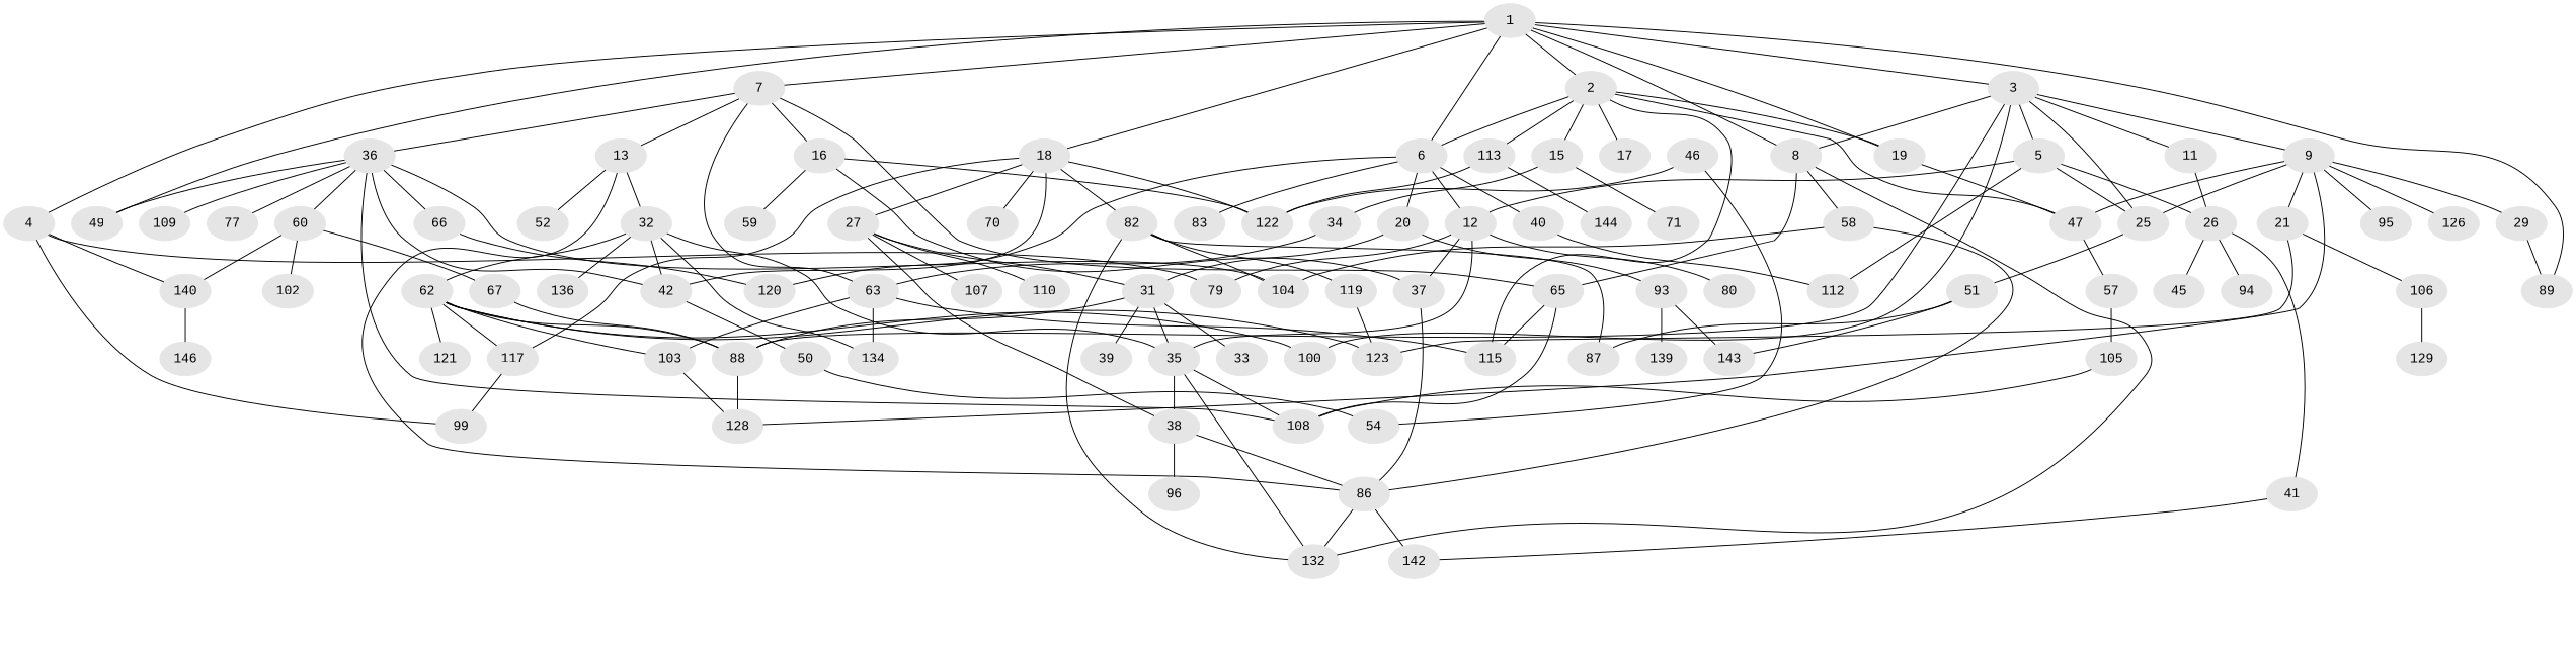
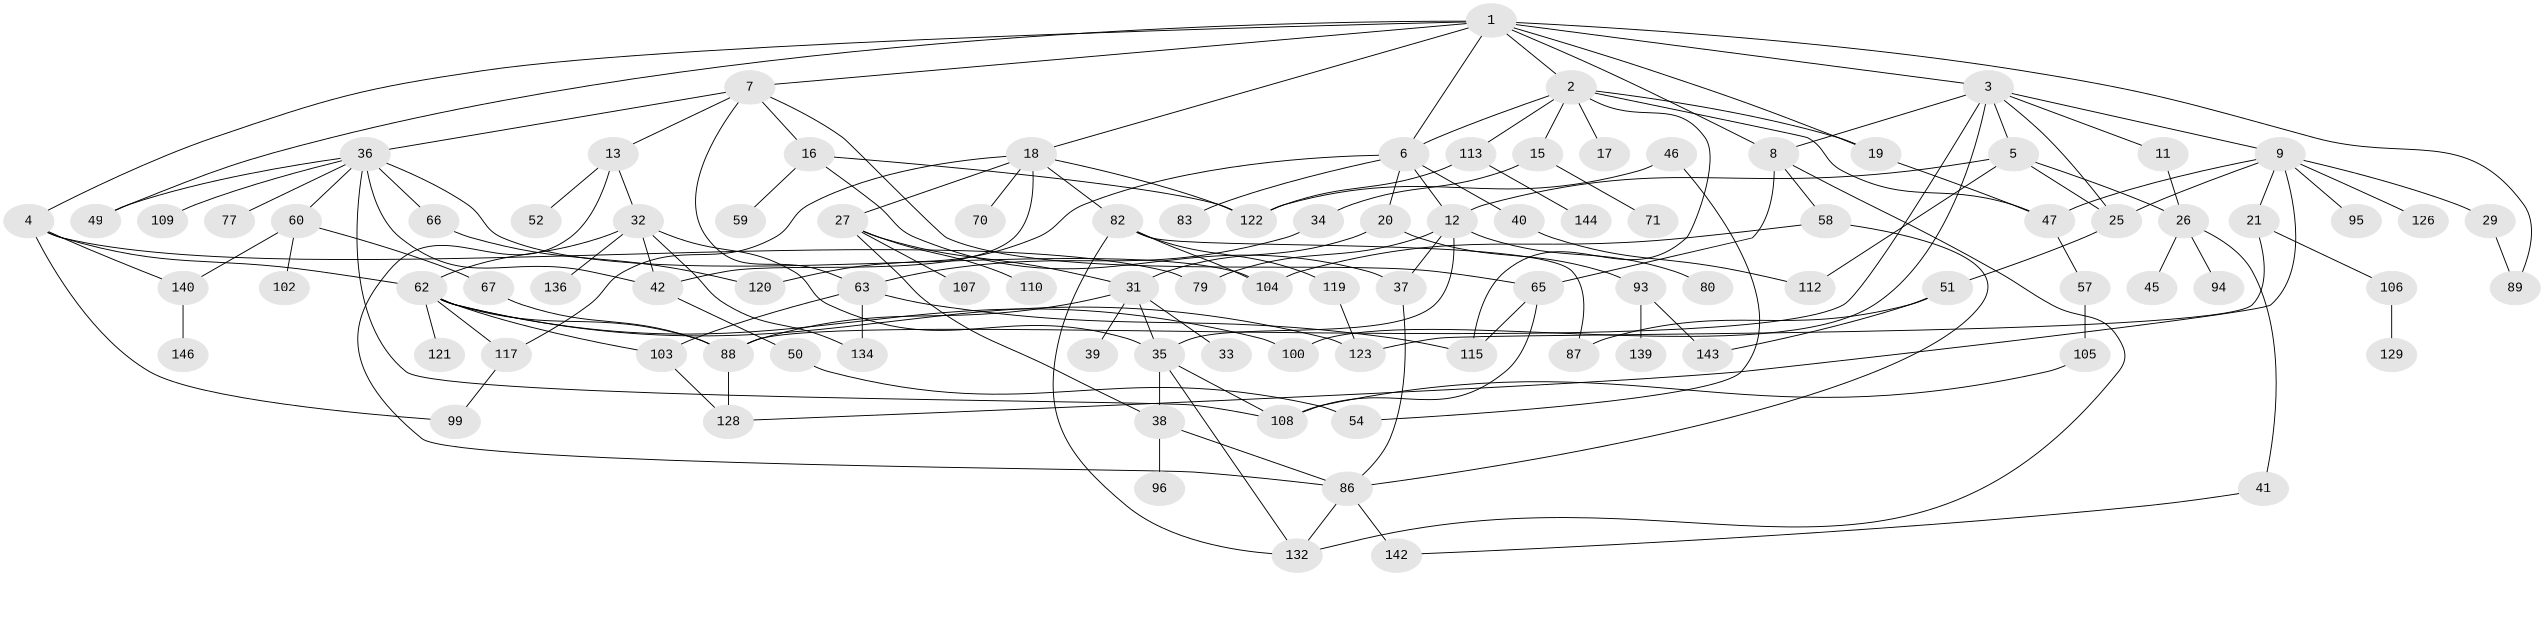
  graph {
    fontname="Liberation Mono"
    node [color=gray90 fontname="Liberation Mono" style=filled]
    edge [fontname="Liberation Mono"]
    1 [super="+22"]
    2 [super="+56"]
    3 [super="+76"]
    4 [super="+55"]
    6 [super="+91"]
    7 [super="+14"]
    8 [super="+24"]
    18 [super="+118"]
    19 [super="+69"]
    49 [super="+78"]
    89 [super="+98"]
    15 [super="+64"]
    17
    47 [super="+116"]
    113
    115 [super="+131"]
    5 [super="+84"]
    9 [super="+10"]
    11 [super="+28"]
    25 [super="+92"]
    88 [super="+97"]
    100 [super="+135"]
    62 [super="+75"]
    79
    99
    140
    12
    20 [super="+23"]
    40
    83
    120 [super="+133"]
    13 [super="+48"]
    16 [super="+114"]
    36 [super="+44"]
    63 [super="+73"]
    65
    58 [super="+74"]
    132
    122 [super="+141"]
    27 [super="+30"]
    42 [super="+81"]
    70
    82 [super="+85"]
    117
    34
    71
    57 [super="+72"]
    144
    26 [super="+43"]
    112
    21 [super="+90"]
    29
    95
    126
    128
    51
    123
    103
    121
    146
    35 [super="+137"]
    37 [super="+53"]
    80
    41
    45
    94
    31 [super="+61"]
    93 [super="+138"]
    32
    52
    86 [super="+125"]
    59
    108 [super="+111"]
    60
    66 [super="+68"]
    77
    104 [super="+145"]
    109
    134
    106
    38 [super="+124"]
    136
    142
    107
    110 [super="+130"]
    50
    87
    119
    33
    39
    143
    139
    129
    96
    46 [super="+101"]
    54
    67 [super="+127"]
    102
    105
    1 -- 2
    1 -- 3
    1 -- 4
    1 -- 6
    1 -- 7
    1 -- 8
    1 -- 18
    1 -- 19
    1 -- 49
    1 -- 89
    2 -- 6
    2 -- 19
    2 -- 15
    2 -- 17
    2 -- 47
    2 -- 113
    2 -- 115
    3 -- 8
    3 -- 5
    3 -- 9
    3 -- 11
    3 -- 25
    3 -- 88
    3 -- 100
+   4 -- 62
    4 -- 79
    4 -- 99
    4 -- 140
    6 -- 12
    6 -- 20
    6 -- 40
    6 -- 83
    6 -- 120
    7 -- 13
    7 -- 16
    7 -- 36
    7 -- 63
    7 -- 65
    8 -- 65
    8 -- 58
    8 -- 132
    18 -- 122
    18 -- 27
    18 -- 42
    18 -- 70
    18 -- 82
    18 -- 117
    19 -- 47
    15 -- 34
    15 -- 71
    47 -- 57
    113 -- 122
    113 -- 144
    5 -- 25
    5 -- 12
    5 -- 26
    5 -- 112
    9 -- 47
    9 -- 25
    9 -- 21
    9 -- 29
    9 -- 95
    9 -- 126
    9 -- 128
    11 -- 26
    25 -- 51
    88 -- 128
    62 -- 88
    62 -- 100
    62 -- 117
    62 -- 123
    62 -- 103
    62 -- 121
    140 -- 146
    12 -- 79
    12 -- 35
    12 -- 37
    12 -- 80
    20 -- 31
    20 -- 93
    40 -- 112
    13 -- 32
    13 -- 52
    13 -- 86
    16 -- 122
    16 -- 37
    16 -- 59
    36 -- 49
    36 -- 42
    36 -- 108
    36 -- 60
    36 -- 66 [weight=2]
    36 -- 77
    36 -- 104
    36 -- 109
    63 -- 115
    63 -- 103
    63 -- 134
    65 -- 115
    65 -- 108
    58 -- 86
    58 -- 104
    27 -- 31
    27 -- 38
    27 -- 107
    27 -- 110
    42 -- 50
    82 -- 132
    82 -- 104
    82 -- 87
    82 -- 119
    117 -- 99
    34 -- 63
    57 -- 105
    26 -- 41
    26 -- 45
    26 -- 94
    21 -- 123
    21 -- 106
    29 -- 89
    51 -- 87
    51 -- 143
    103 -- 128
    35 -- 132
    35 -- 108
    35 -- 38
    37 -- 86
    41 -- 142
    31 -- 88
    31 -- 35
    31 -- 33
    31 -- 39
    93 -- 143
    93 -- 139
    32 -- 62
    32 -- 42
    32 -- 35
    32 -- 134
    32 -- 136
    86 -- 132
    86 -- 142
    60 -- 140
    60 -- 67
    60 -- 102
    66 -- 120
    106 -- 129
    38 -- 86
    38 -- 96
    50 -- 54
    119 -- 123
    46 -- 122
    46 -- 54
    67 -- 88
    105 -- 108
  }
